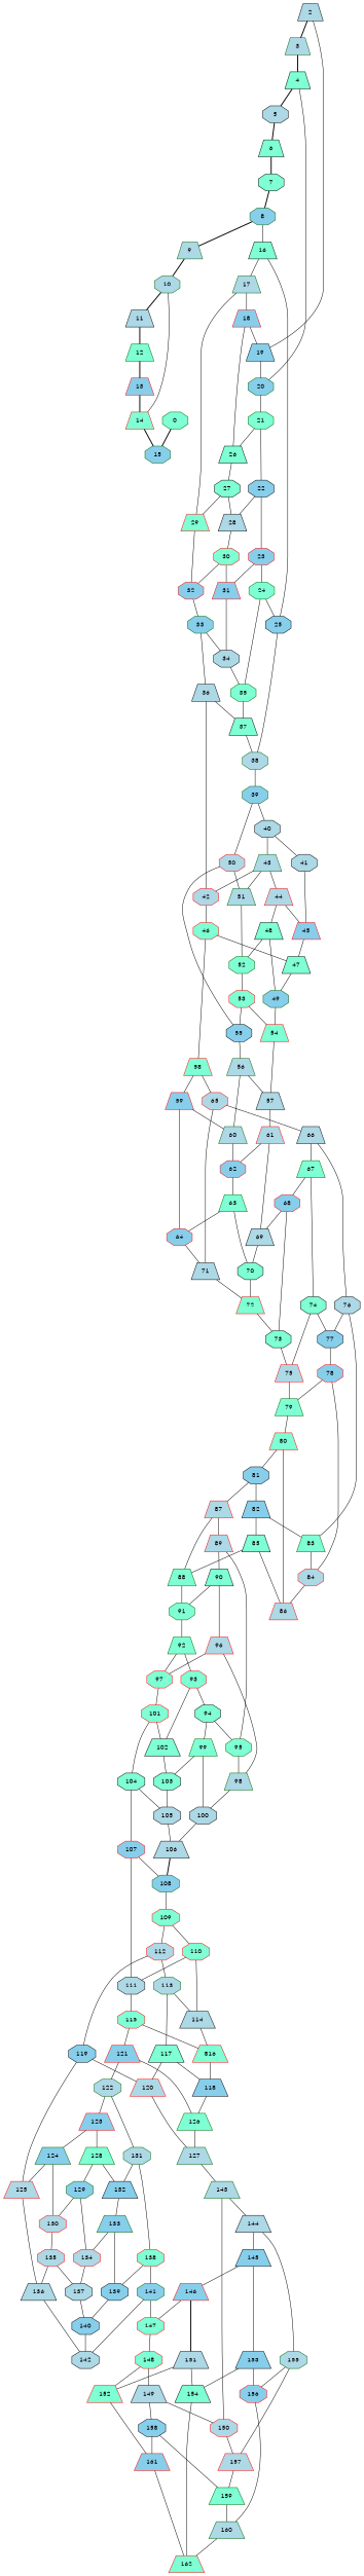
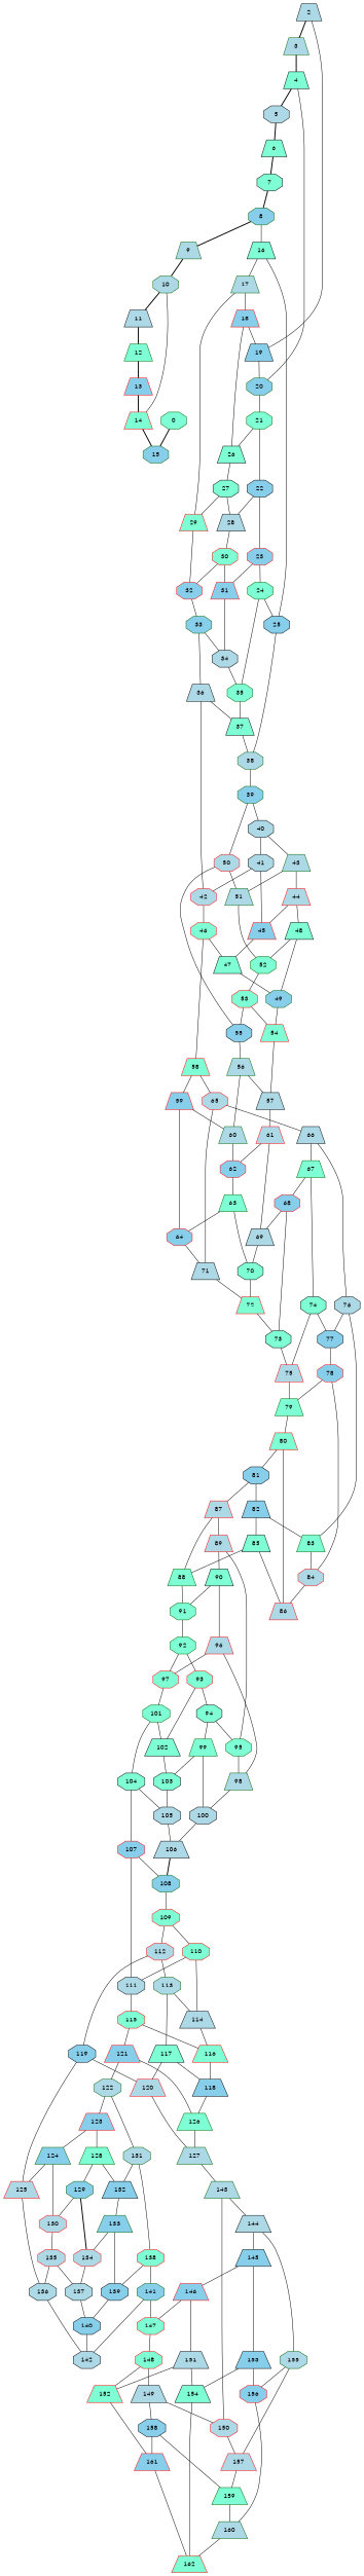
  graph {
    fontname=Lato
    node [color=black fillcolor=lightblue fontname=Lato shape=trapezium style=filled]
    edge [fontname=Lato]
    0 [color=darkgreen fillcolor=aquamarine shape=octagon]
    15 [color=darkgreen fillcolor=skyblue shape=octagon]
    2
    3 [color=darkgreen]
    19 [fillcolor=skyblue]
    4 [fillcolor=aquamarine]
    20 [color=darkgreen fillcolor=skyblue shape=octagon]
    5 [shape=octagon]
    21 [color=darkgreen fillcolor=aquamarine shape=octagon]
    6 [fillcolor=aquamarine]
    7 [fillcolor=aquamarine shape=octagon]
    26 [fillcolor=aquamarine]
    22 [fillcolor=skyblue shape=octagon]
    8 [color=darkgreen fillcolor=skyblue shape=octagon]
    9 [color=darkgreen]
    16 [fillcolor=aquamarine]
    10 [color=darkgreen shape=octagon]
    17 [color=darkgreen]
    25 [fillcolor=skyblue shape=octagon]
    11
    14 [color=red fillcolor=aquamarine]
    18 [color=red fillcolor=skyblue]
    29 [color=red fillcolor=aquamarine]
    38 [color=darkgreen shape=octagon]
    12 [color=darkgreen fillcolor=aquamarine]
    13 [color=red fillcolor=skyblue]
    32 [color=red fillcolor=skyblue shape=octagon]
    39 [color=darkgreen fillcolor=skyblue shape=octagon]
    27 [fillcolor=aquamarine shape=octagon]
    33 [color=darkgreen fillcolor=skyblue shape=octagon]
    28
    23 [color=red fillcolor=skyblue shape=octagon]
    24 [color=darkgreen fillcolor=aquamarine shape=octagon]
    31 [color=red fillcolor=skyblue]
    30 [color=red fillcolor=aquamarine shape=octagon]
    35 [color=darkgreen fillcolor=aquamarine shape=octagon]
    34 [shape=octagon]
    37 [fillcolor=aquamarine]
    40 [shape=octagon]
    50 [color=red shape=octagon]
    36
    42 [color=red shape=octagon]
    46 [color=red fillcolor=aquamarine shape=octagon]
    47 [fillcolor=aquamarine]
    58 [color=red fillcolor=aquamarine]
    41 [shape=octagon]
    43 [color=darkgreen]
    51 [color=darkgreen]
    55 [fillcolor=skyblue shape=octagon]
    45 [color=red fillcolor=skyblue]
    44 [color=red]
    52 [color=darkgreen fillcolor=aquamarine shape=octagon]
    56 [color=darkgreen]
    48 [fillcolor=aquamarine]
    49 [color=darkgreen fillcolor=skyblue shape=octagon]
    59 [color=red fillcolor=skyblue]
    65 [color=red shape=octagon]
    53 [color=red fillcolor=aquamarine shape=octagon]
    54 [color=red fillcolor=aquamarine]
    60 [color=darkgreen]
    64 [color=red fillcolor=skyblue shape=octagon]
    71
    66
    57
    61 [color=red]
    62 [color=red fillcolor=skyblue shape=octagon]
    69
    63 [color=darkgreen fillcolor=aquamarine]
    70 [fillcolor=aquamarine shape=octagon]
    72 [color=red fillcolor=aquamarine]
    67 [color=darkgreen fillcolor=aquamarine]
    76 [shape=octagon]
    73 [fillcolor=aquamarine shape=octagon]
    68 [color=red fillcolor=skyblue shape=octagon]
    74 [fillcolor=aquamarine shape=octagon]
    77 [fillcolor=skyblue shape=octagon]
    83 [color=darkgreen fillcolor=aquamarine]
    75 [color=red]
    78 [color=red fillcolor=skyblue shape=octagon]
    84 [color=red shape=octagon]
    79 [color=darkgreen fillcolor=aquamarine]
    80 [color=red fillcolor=aquamarine]
    86 [color=red]
    81 [fillcolor=skyblue shape=octagon]
    82 [fillcolor=skyblue]
    87 [color=red]
    85 [fillcolor=aquamarine]
    88 [color=darkgreen fillcolor=aquamarine]
    89 [color=red]
    91 [color=darkgreen fillcolor=aquamarine shape=octagon]
    90 [fillcolor=aquamarine]
    95 [color=darkgreen fillcolor=aquamarine shape=octagon]
-   92 [color=darkgreen fillcolor=aquamarine]
+   92 [color=darkgreen fillcolor=aquamarine shape=octagon]
    96 [color=red]
    98 [color=darkgreen]
    97 [color=red fillcolor=aquamarine shape=octagon]
    93 [color=red fillcolor=aquamarine shape=octagon]
    100 [shape=octagon]
-   101 [color=red fillcolor=aquamarine shape=octagon]
+   101 [color=darkgreen fillcolor=aquamarine shape=octagon]
    94 [fillcolor=aquamarine shape=octagon]
    102 [fillcolor=aquamarine]
    99 [color=darkgreen fillcolor=aquamarine]
    103 [fillcolor=aquamarine shape=octagon]
    104 [fillcolor=aquamarine shape=octagon]
    105 [shape=octagon]
    106
    107 [color=red fillcolor=skyblue shape=octagon]
    108 [color=darkgreen fillcolor=skyblue shape=octagon]
    109 [color=red fillcolor=aquamarine shape=octagon]
    111 [shape=octagon]
    115 [color=red fillcolor=aquamarine shape=octagon]
    110 [color=red fillcolor=aquamarine shape=octagon]
    112 [color=red shape=octagon]
-   116 [color=red fillcolor=aquamarine label=816]
+   116 [color=red fillcolor=aquamarine]
    121 [color=red fillcolor=skyblue]
    114
    113 [color=darkgreen shape=octagon]
    119 [fillcolor=skyblue shape=octagon]
    117 [fillcolor=aquamarine]
    120 [color=red]
    125 [color=red]
    118 [fillcolor=skyblue]
    126 [color=darkgreen fillcolor=aquamarine]
    122 [color=darkgreen shape=octagon]
    127 [color=darkgreen]
-   136
+   136 [shape=octagon]
    123 [color=red fillcolor=skyblue]
    131 [color=darkgreen shape=octagon]
    143 [color=darkgreen]
    142 [shape=octagon]
    144
    150 [color=red shape=octagon]
    124 [color=darkgreen fillcolor=skyblue]
    128 [color=darkgreen fillcolor=aquamarine]
    132 [fillcolor=skyblue]
    138 [color=red fillcolor=aquamarine shape=octagon]
    130 [color=red shape=octagon]
    129 [color=darkgreen fillcolor=skyblue shape=octagon]
    133 [color=darkgreen fillcolor=skyblue]
    139 [fillcolor=skyblue shape=octagon]
    141 [color=darkgreen fillcolor=skyblue shape=octagon]
    135 [color=red shape=octagon]
    134 [color=red shape=octagon]
    137 [shape=octagon]
    145 [fillcolor=skyblue]
    155 [color=darkgreen shape=octagon]
    157 [color=red]
    140 [fillcolor=skyblue shape=octagon]
    147 [color=red fillcolor=aquamarine shape=octagon]
    148 [color=red fillcolor=aquamarine shape=octagon]
    152 [color=red fillcolor=aquamarine]
    149
    146 [color=red fillcolor=skyblue]
    153 [fillcolor=skyblue]
    156 [color=red fillcolor=skyblue shape=octagon]
    159 [color=darkgreen fillcolor=aquamarine]
    151
    154 [fillcolor=aquamarine]
    160 [color=darkgreen]
    162 [color=red fillcolor=aquamarine]
    161 [color=red fillcolor=skyblue]
    158 [fillcolor=skyblue shape=octagon]
    0 -- 15 [style=bold]
    2 -- 3 [style=bold]
    2 -- 19
    3 -- 4 [style=bold]
    19 -- 20
    4 -- 20
    4 -- 5 [style=bold]
    20 -- 21
    5 -- 6 [style=bold]
    21 -- 26
    21 -- 22
    6 -- 7 [style=bold]
    7 -- 8 [style=bold]
    26 -- 27
    22 -- 28
    22 -- 23
    8 -- 9 [style=bold]
    8 -- 16
    9 -- 10 [style=bold]
    16 -- 17
    16 -- 25
    10 -- 11 [style=bold]
    10 -- 14
    17 -- 18
    17 -- 29
    25 -- 38
    11 -- 12 [style=bold]
    14 -- 15 [style=bold]
    18 -- 19
    18 -- 26
    29 -- 32
    38 -- 39
    12 -- 13 [style=bold]
    13 -- 14 [style=bold]
    32 -- 33
    39 -- 40
    39 -- 50
    27 -- 29
    27 -- 28
    33 -- 34
    33 -- 36
    28 -- 30
    23 -- 24
    23 -- 31
    24 -- 25
    24 -- 35
    31 -- 34
    30 -- 32
    30 -- 31
    35 -- 37
    34 -- 35
    37 -- 38
    40 -- 41
    40 -- 43
    50 -- 51
    50 -- 55
    36 -- 37
    36 -- 42
    42 -- 46
    46 -- 47
    46 -- 58
    47 -- 49
    58 -- 59
    58 -- 65
-   43 -- 42
+   41 -- 42
    41 -- 45
    43 -- 51
    43 -- 44
    51 -- 52
    55 -- 56
    45 -- 47
    44 -- 45
    44 -- 48
    52 -- 53
    56 -- 60
    56 -- 57
    48 -- 52
    48 -- 49
    49 -- 54
    59 -- 60
    59 -- 64
    65 -- 71
    65 -- 66
    53 -- 55
    53 -- 54
    54 -- 57
    60 -- 62
    64 -- 71
    71 -- 72
    66 -- 67
    66 -- 76
    57 -- 61
    61 -- 62
    61 -- 69
    62 -- 63
    69 -- 70
    63 -- 64
    63 -- 70
    70 -- 72
    72 -- 73
    67 -- 68
    67 -- 74
    76 -- 77
    76 -- 83
    73 -- 75
    68 -- 69
    68 -- 73
    74 -- 77
    74 -- 75
    77 -- 78
    83 -- 84
    75 -- 79
    78 -- 84
    78 -- 79
    84 -- 86
    79 -- 80
    80 -- 86
    80 -- 81
    81 -- 82
    81 -- 87
    82 -- 83
    82 -- 85
    87 -- 88
    87 -- 89
    85 -- 86
    85 -- 88
    88 -- 91
    89 -- 90
    89 -- 95
    91 -- 92
    90 -- 91
    90 -- 96
    95 -- 98
    92 -- 97
    92 -- 93
    96 -- 98
    96 -- 97
    98 -- 100
    97 -- 101
    93 -- 94
    93 -- 102
    100 -- 106
    101 -- 102
    101 -- 104
    94 -- 95
    94 -- 99
    102 -- 103
    99 -- 100
    99 -- 103
    103 -- 105
    104 -- 105
    104 -- 107
    105 -- 106
    106 -- 108 [style=bold]
    107 -- 108
    107 -- 111
    108 -- 109
    109 -- 110
    109 -- 112
    111 -- 115
    115 -- 116
    115 -- 121
    110 -- 111
    110 -- 114
    112 -- 113
    112 -- 119
    116 -- 118
    121 -- 126
    121 -- 122
    114 -- 116
    113 -- 114
    113 -- 117
    119 -- 120
    119 -- 125
    117 -- 120
    117 -- 118
    120 -- 127
    125 -- 136
    118 -- 126
    126 -- 127
    122 -- 123
    122 -- 131
    127 -- 143
    136 -- 142
    123 -- 124
    123 -- 128
    131 -- 132
    131 -- 138
    143 -- 144
    143 -- 150
    144 -- 145
    144 -- 155
    150 -- 157
    124 -- 125
    124 -- 130
    128 -- 132
    128 -- 129
    132 -- 133
    138 -- 139
    138 -- 141
    130 -- 135
    129 -- 130
-   129 -- 134
+   129 -- 134 [style=bold]
    133 -- 139
    133 -- 134
    139 -- 140
    141 -- 142
    141 -- 147
    135 -- 136
    135 -- 137
    134 -- 137
    137 -- 140
    145 -- 146
    145 -- 153
    155 -- 157
    155 -- 156
    157 -- 159
    140 -- 142
    147 -- 148
    148 -- 152
    148 -- 149
    152 -- 161
    149 -- 150
    149 -- 158
    146 -- 147
-   146 -- 151 [style=bold]
+   146 -- 151
    153 -- 156
    153 -- 154
    156 -- 160
    159 -- 160
    151 -- 152
    151 -- 154
    154 -- 162
    160 -- 162
    161 -- 162
    158 -- 159
    158 -- 161
  }
